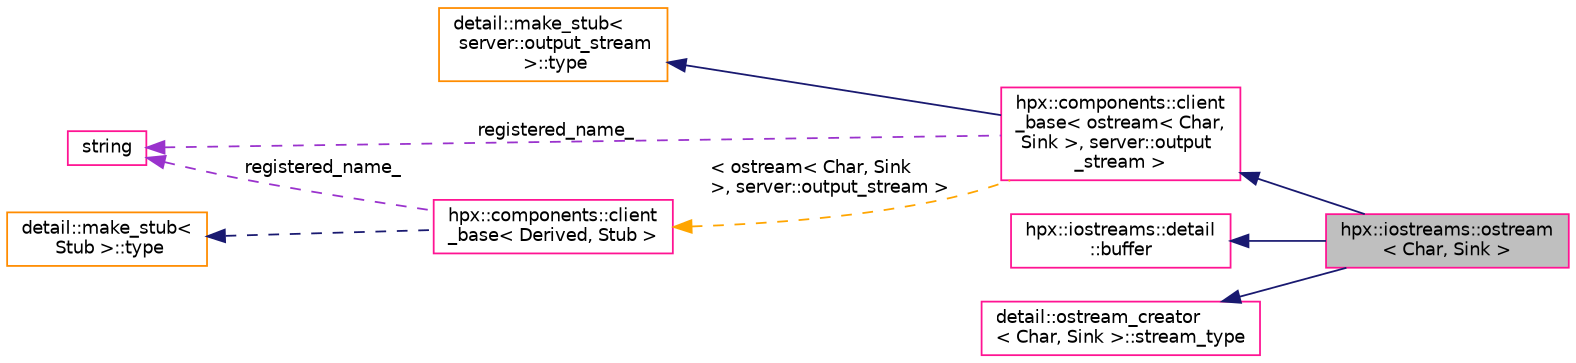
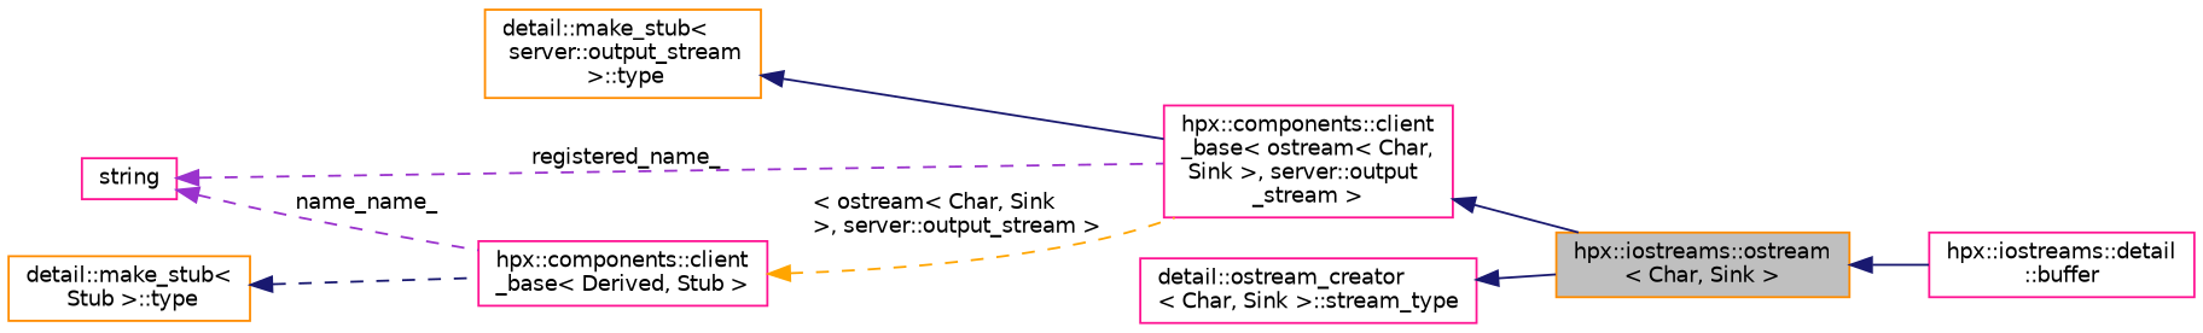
  digraph {
    rankdir=LR
    node [color=deeppink fillcolor=white fontname=Helvetica fontsize=10 shape=record style=filled]
    edge [color=midnightblue dir=back fontname=Helvetica fontsize=10 labelfontname=Helvetica labelfontsize=10 style=solid]
-   n1 [fillcolor=grey75 fontcolor=black height=0.2 label="hpx::iostreams::ostream\l\< Char, Sink \>" width=0.4]
+   n1 [color=darkorange fillcolor=grey75 fontcolor=black height=0.2 label="hpx::iostreams::ostream\l\< Char, Sink \>" width=0.4]
    n2 [height=0.2 label="hpx::components::client\l_base\< ostream\< Char,\l Sink \>, server::output\l_stream \>" width=0.4]
    n3 [color=darkorange height=0.2 label="detail::make_stub\<\l server::output_stream\l  \>::type" width=0.4]
    n4 [height=0.2 label=string width=0.4]
    n5 [height=0.2 label="hpx::components::client\l_base\< Derived, Stub \>" width=0.4]
    n6 [color=darkorange height=0.2 label="detail::make_stub\<\l Stub \>::type" width=0.4]
    n7 [height=0.2 label="hpx::iostreams::detail\l::buffer" width=0.4]
    n8 [height=0.2 label="detail::ostream_creator\l\< Char, Sink \>::stream_type" width=0.4]
    n2 -> n1
    n3 -> n2
    n4 -> n2 [color=darkorchid3 label=" registered_name_" style=dashed]
-   n4 -> n5 [color=darkorchid3 label=" registered_name_" style=dashed]
+   n4 -> n5 [color=darkorchid3 label=" name_name_" style=dashed]
    n5 -> n2 [color=orange label=" \< ostream\< Char, Sink\l \>, server::output_stream \>" style=dashed]
    n6 -> n5 [style=dashed]
-   n7 -> n1
+   n1 -> n7
    n8 -> n1
  }
